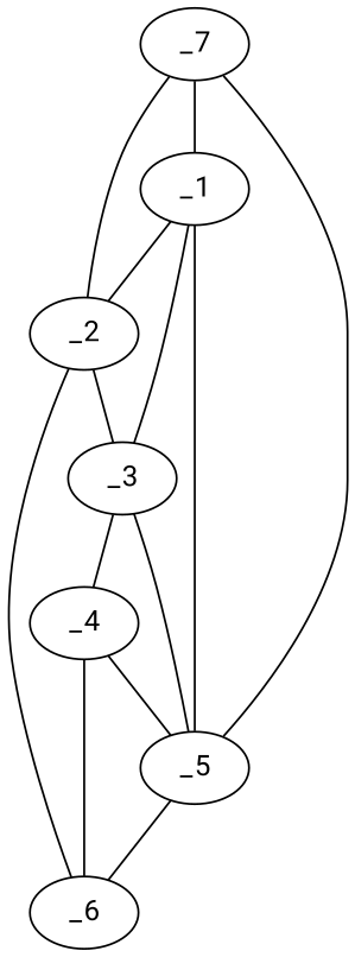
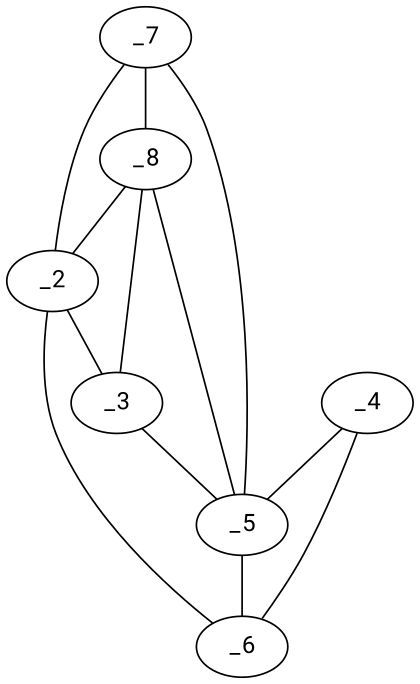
  graph {
    fontname="Roboto Mono"
    node [fontname="Roboto Mono"]
    edge [fontname="Roboto Mono" valence=1]
    n1 [label=_7 x=6 y=102]
-   _1 [x=75 y=38]
+   _1 [x=75 y=38 label=_8]
    _2 [x=100 y=9]
    _5 [x=122 y=54]
    _3 [x=103 y=42]
    _6 [x=126 y=10]
    _4 [x=115 y=13]
    n1 -- _1
    n1 -- _2
    n1 -- _5
    _1 -- _2 [valence=2]
    _1 -- _5 [valence=2]
    _1 -- _3
    _2 -- _3 [valence=2]
    _2 -- _6
    _5 -- _6
    _3 -- _5
-   _3 -- _4 [valence=2]
    _4 -- _5
    _4 -- _6 [valence=2]
  }
